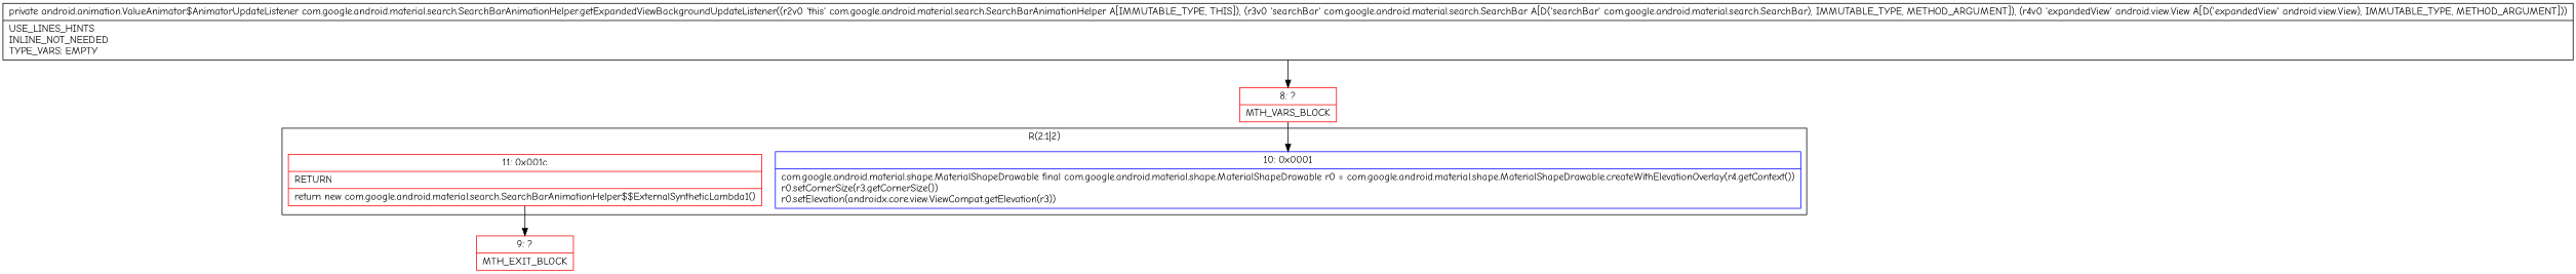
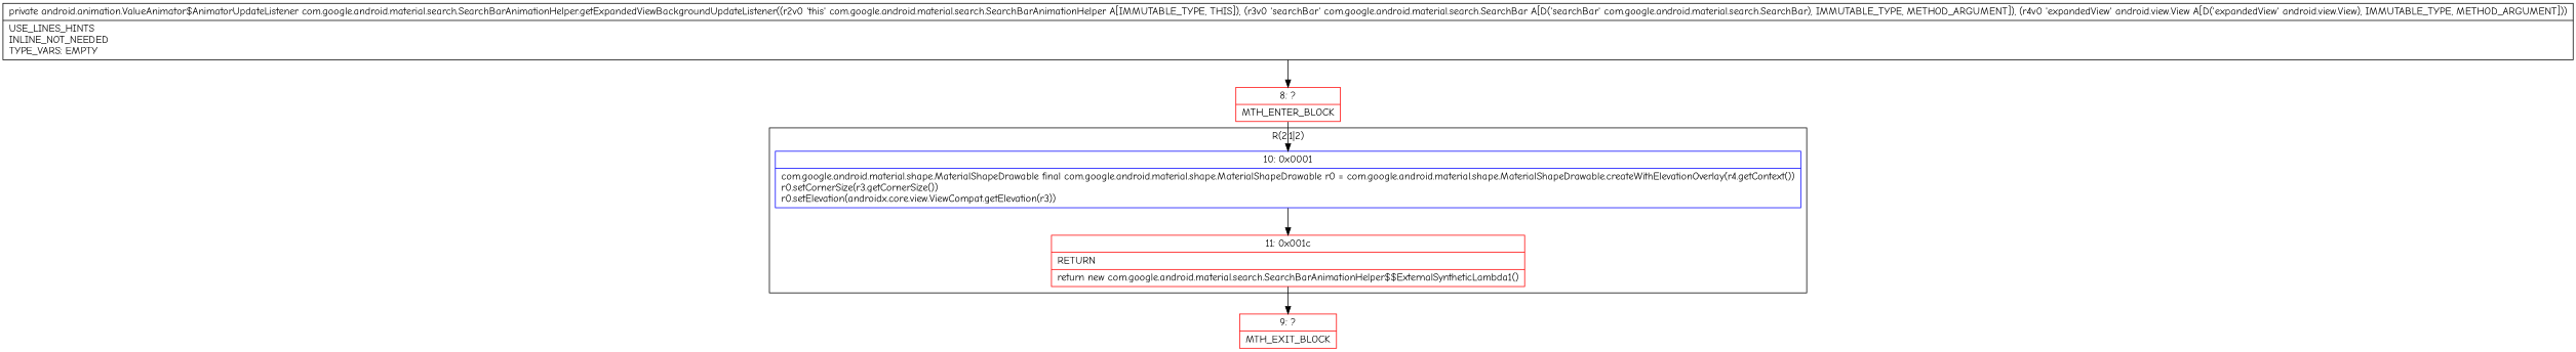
  digraph {
    fontname="Comic Neue"
    node [color=red fontname="Comic Neue" shape=record]
    edge [fontname="Comic Neue"]
    n1 [color=blue label="{10\:\ 0x0001|com.google.android.material.shape.MaterialShapeDrawable final com.google.android.material.shape.MaterialShapeDrawable r0 = com.google.android.material.shape.MaterialShapeDrawable.createWithElevationOverlay(r4.getContext())\lr0.setCornerSize(r3.getCornerSize())\lr0.setElevation(androidx.core.view.ViewCompat.getElevation(r3))\l}"]
    n2 [label="{11\:\ 0x001c|RETURN\l|return new com.google.android.material.search.SearchBarAnimationHelper$$ExternalSyntheticLambda1()\l}"]
    n3 [label="{9\:\ ?|MTH_EXIT_BLOCK\l}"]
-   n4 [label="{8\:\ ?|MTH_VARS_BLOCK\l}"]
+   n4 [label="{8\:\ ?|MTH_ENTER_BLOCK\l}"]
    n5 [label="{private android.animation.ValueAnimator$AnimatorUpdateListener com.google.android.material.search.SearchBarAnimationHelper.getExpandedViewBackgroundUpdateListener((r2v0 'this' com.google.android.material.search.SearchBarAnimationHelper A[IMMUTABLE_TYPE, THIS]), (r3v0 'searchBar' com.google.android.material.search.SearchBar A[D('searchBar' com.google.android.material.search.SearchBar), IMMUTABLE_TYPE, METHOD_ARGUMENT]), (r4v0 'expandedView' android.view.View A[D('expandedView' android.view.View), IMMUTABLE_TYPE, METHOD_ARGUMENT]))  | USE_LINES_HINTS\lINLINE_NOT_NEEDED\lTYPE_VARS: EMPTY\l}" color=""]
    subgraph cluster_1 {
      label="R(2:1|2)"
      n1
      n2
    }
+   n1 -> n2
    n2 -> n3
    n4 -> n1
    n5 -> n4
  }
